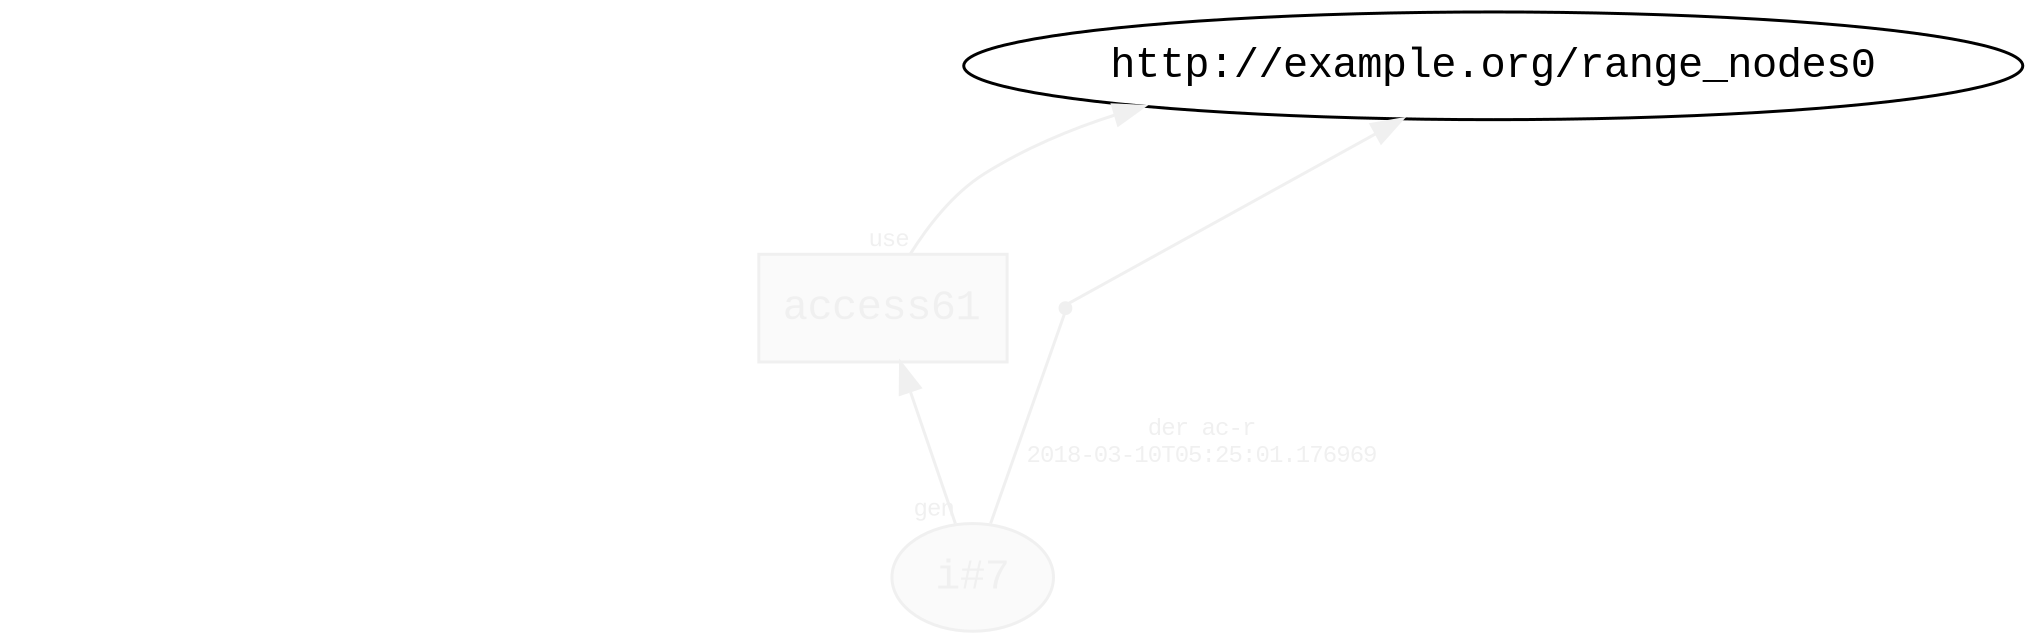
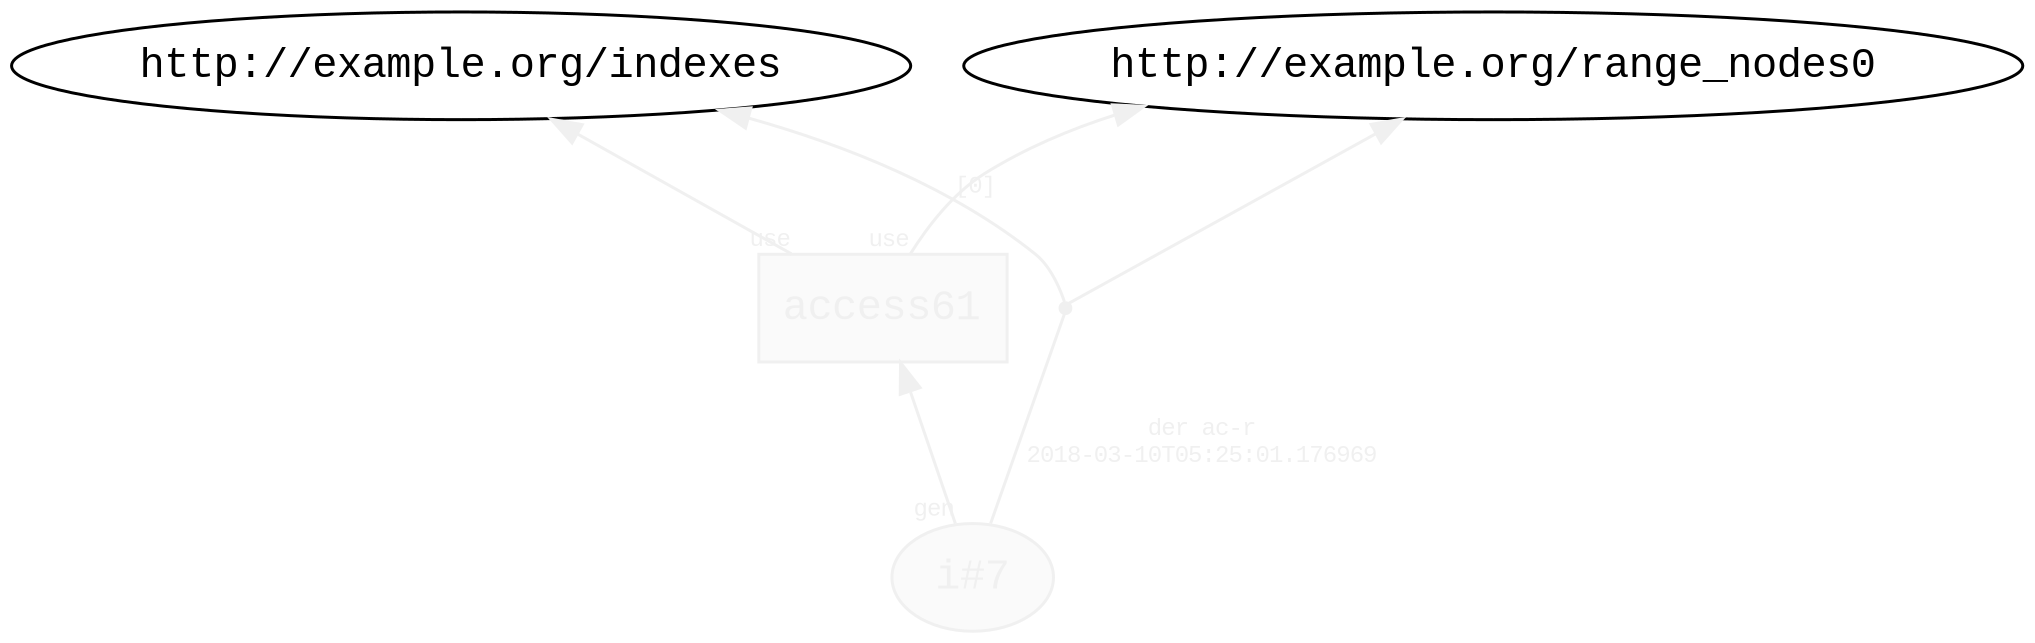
  digraph {
    rankdir=BT
    fontname="Liberation Mono"
    node [color="#F0F0F0" fontcolor="#F0F0F0" fontname="Liberation Mono"]
    edge [color="#F0F0F0" fontcolor="#F0F0F0" rotation=20 fontname="Liberation Mono"]
    n1 [fillcolor="#FAFAFA" label="i#7" style=filled]
    n2 [fillcolor="#FAFAFA" label=access61 shape=polygon sides=4 style=filled]
    bn0 [shape=point]
+   "http://example.org/indexes" [color="" fontcolor=""]
    "http://example.org/range_nodes0" [color="" fontcolor=""]
    n1 -> n2 [labelangle=60.0 labeldistance=1.5 labelfontsize=8 taillabel=gen]
    n1 -> bn0 [angle=60.0 arrowhead=none distance=1.5 fontsize=8 label="der ac-r\n2018-03-10T05:25:01.176969"]
+   n2 -> "http://example.org/indexes" [labelangle=60.0 labeldistance=1.5 labelfontsize=8 taillabel=use]
    n2 -> "http://example.org/range_nodes0" [labelangle=60.0 labeldistance=1.5 labelfontsize=8 taillabel=use]
+   bn0 -> "http://example.org/indexes" [angle=60.0 distance=1.5 fontsize=8 label="[0]"]
    bn0 -> "http://example.org/range_nodes0" [rotation=""]
  }
